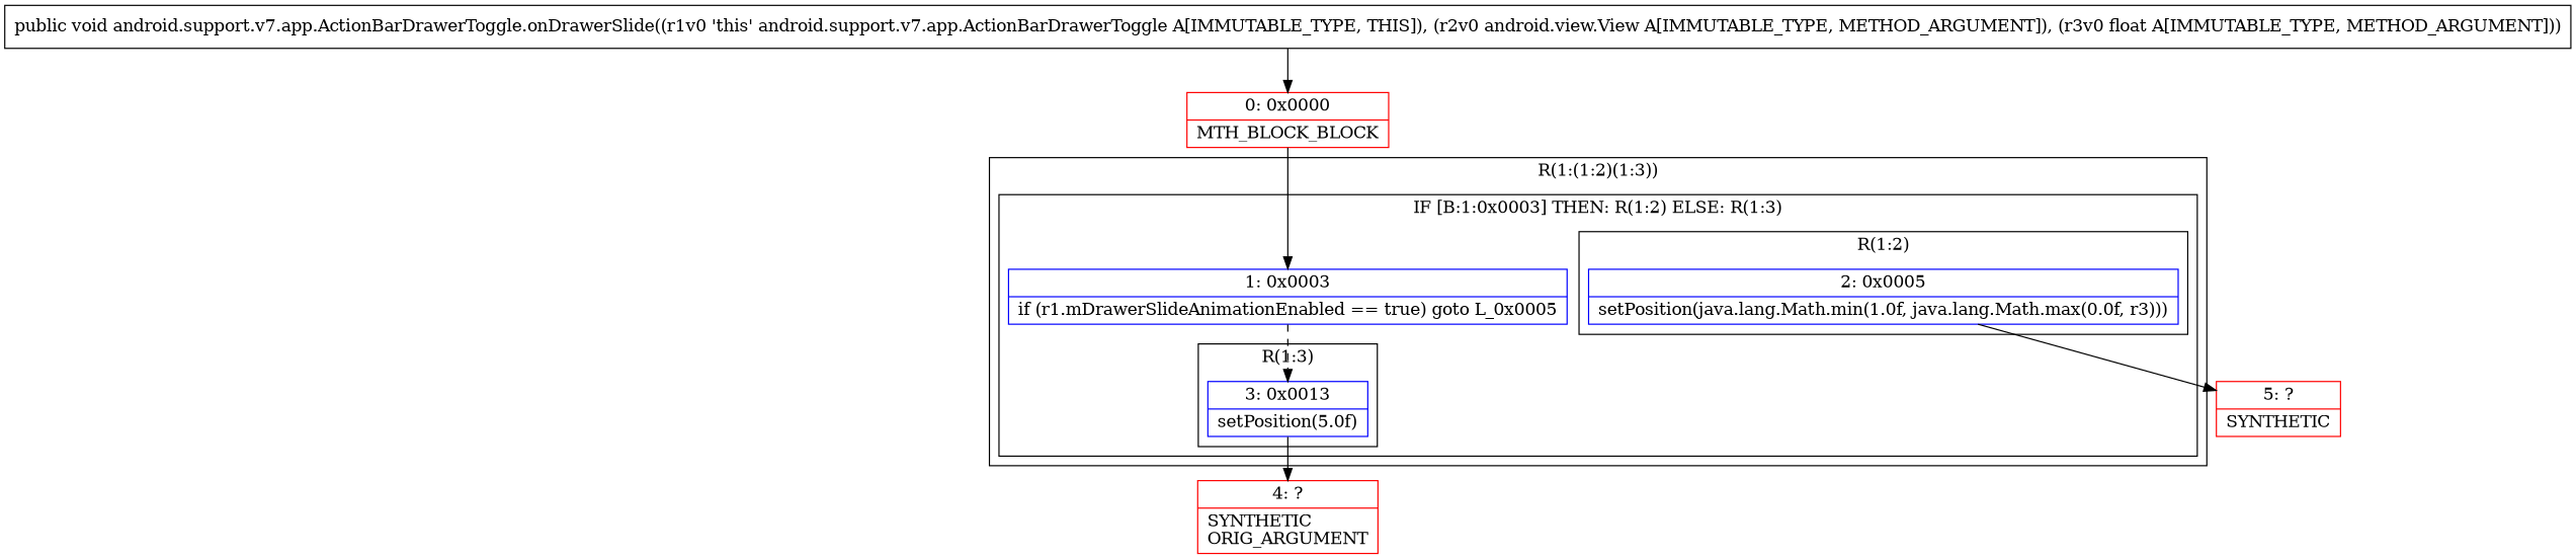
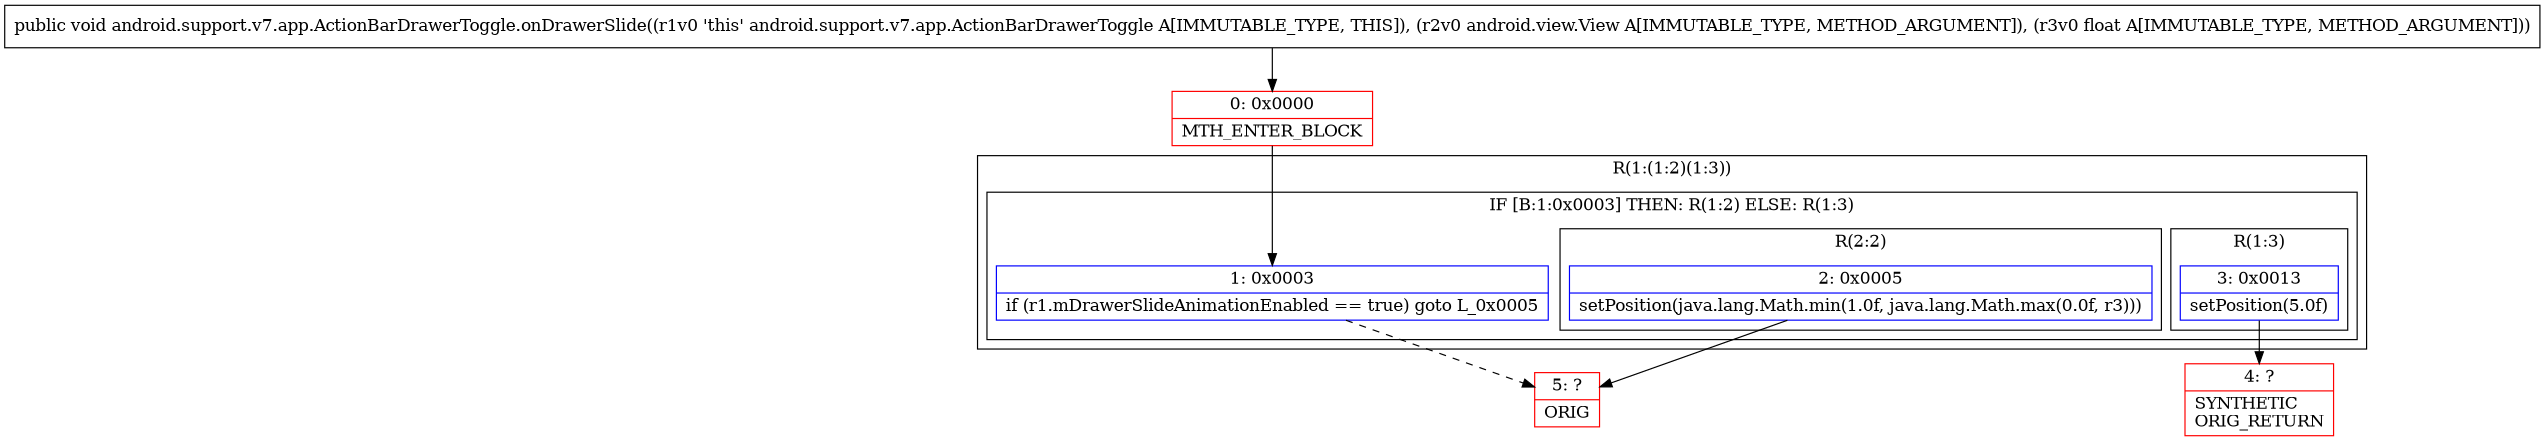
  digraph {
    node [color=blue shape=record]
    n1 [label="{2\:\ 0x0005|setPosition(java.lang.Math.min(1.0f, java.lang.Math.max(0.0f, r3)))\l}"]
    n2 [label="{3\:\ 0x0013|setPosition(5.0f)\l}"]
    n3 [label="{1\:\ 0x0003|if (r1.mDrawerSlideAnimationEnabled == true) goto L_0x0005\l}"]
-   n4 [color=red label="{5\:\ ?|SYNTHETIC\l}"]
-   n5 [color=red label="{4\:\ ?|SYNTHETIC\lORIG_ARGUMENT\l}"]
-   n6 [color=red label="{0\:\ 0x0000|MTH_BLOCK_BLOCK\l}"]
+   n4 [color=red label="{5\:\ ?|ORIG\l}"]
+   n5 [color=red label="{4\:\ ?|SYNTHETIC\lORIG_RETURN\l}"]
+   n6 [color=red label="{0\:\ 0x0000|MTH_ENTER_BLOCK\l}"]
    n7 [label="{public void android.support.v7.app.ActionBarDrawerToggle.onDrawerSlide((r1v0 'this' android.support.v7.app.ActionBarDrawerToggle A[IMMUTABLE_TYPE, THIS]), (r2v0 android.view.View A[IMMUTABLE_TYPE, METHOD_ARGUMENT]), (r3v0 float A[IMMUTABLE_TYPE, METHOD_ARGUMENT])) }" color=""]
    subgraph cluster_1 {
      label="R(1:(1:2)(1:3))"
      subgraph cluster_2 {
        label="IF [B:1:0x0003] THEN: R(1:2) ELSE: R(1:3)"
        n3
        subgraph cluster_3 {
-         label="R(1:2)"
+         label="R(2:2)"
          n1
        }
        subgraph cluster_4 {
          label="R(1:3)"
          n2
        }
      }
    }
    n1 -> n4
    n2 -> n5
-   n3 -> n2 [style=dashed]
+   n3 -> n4 [style=dashed]
    n6 -> n3
    n7 -> n6
  }
